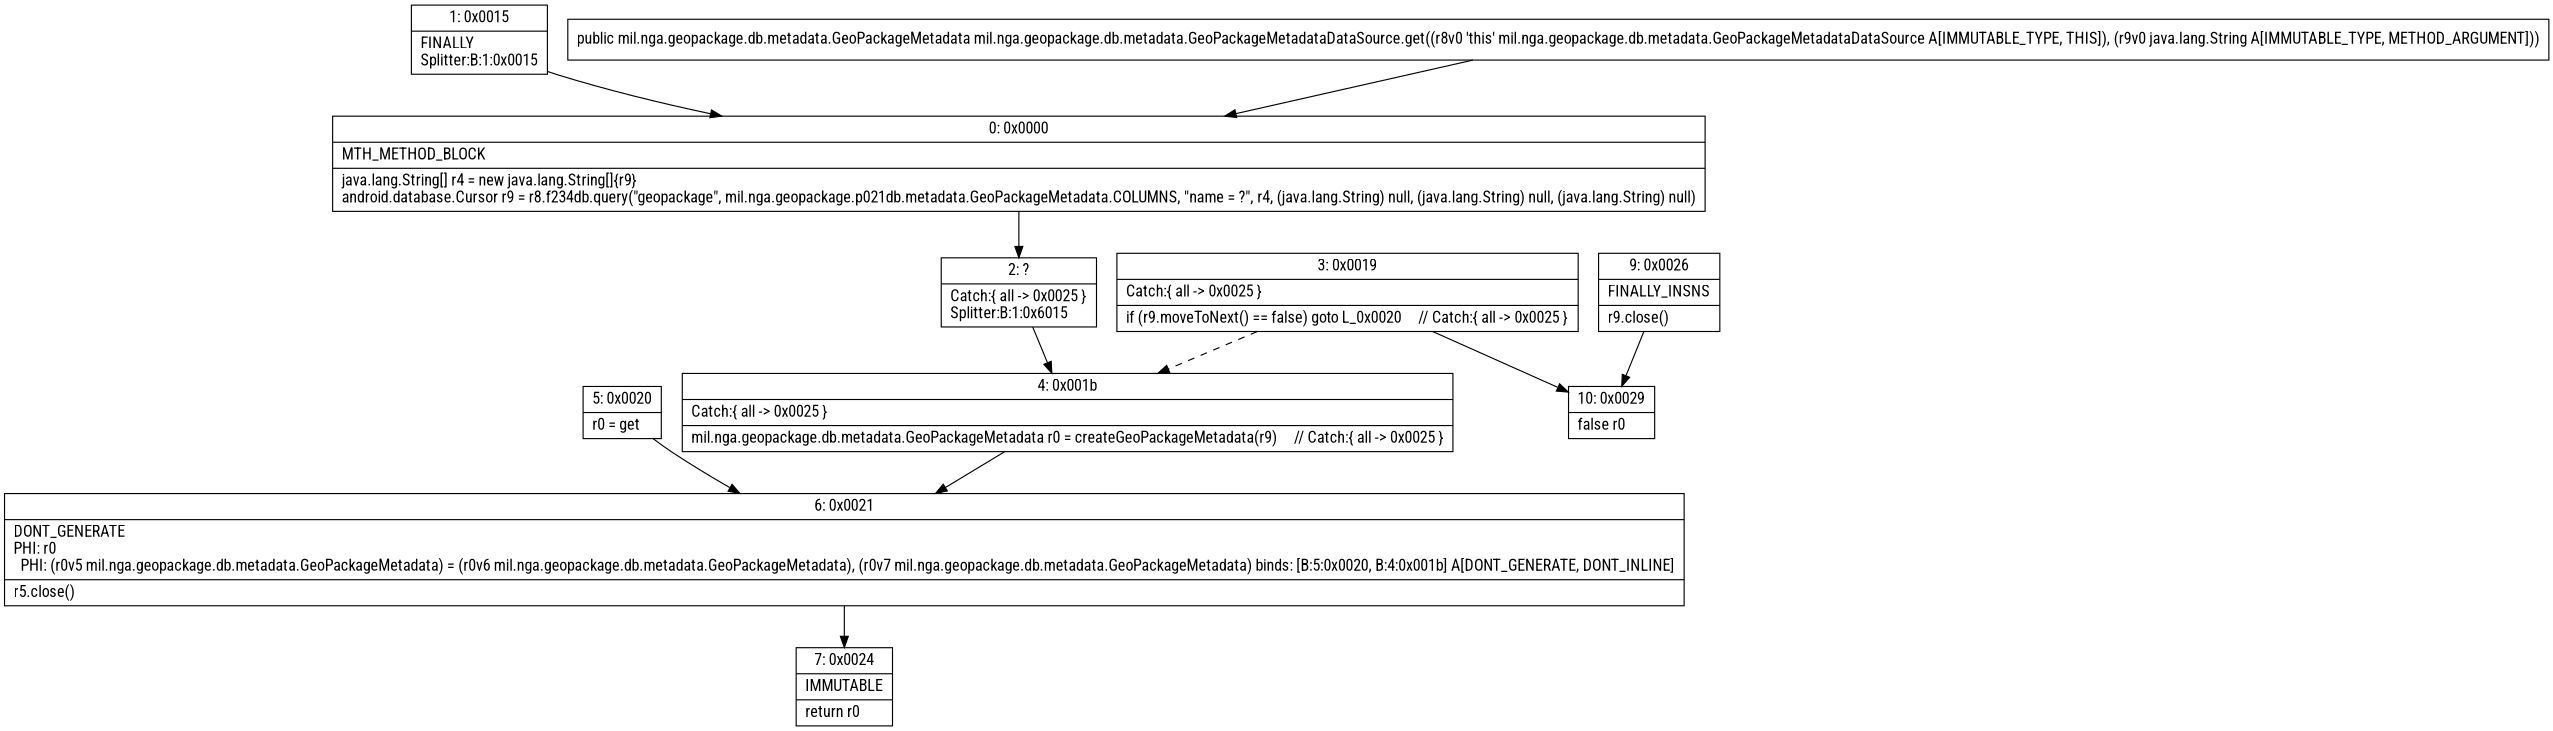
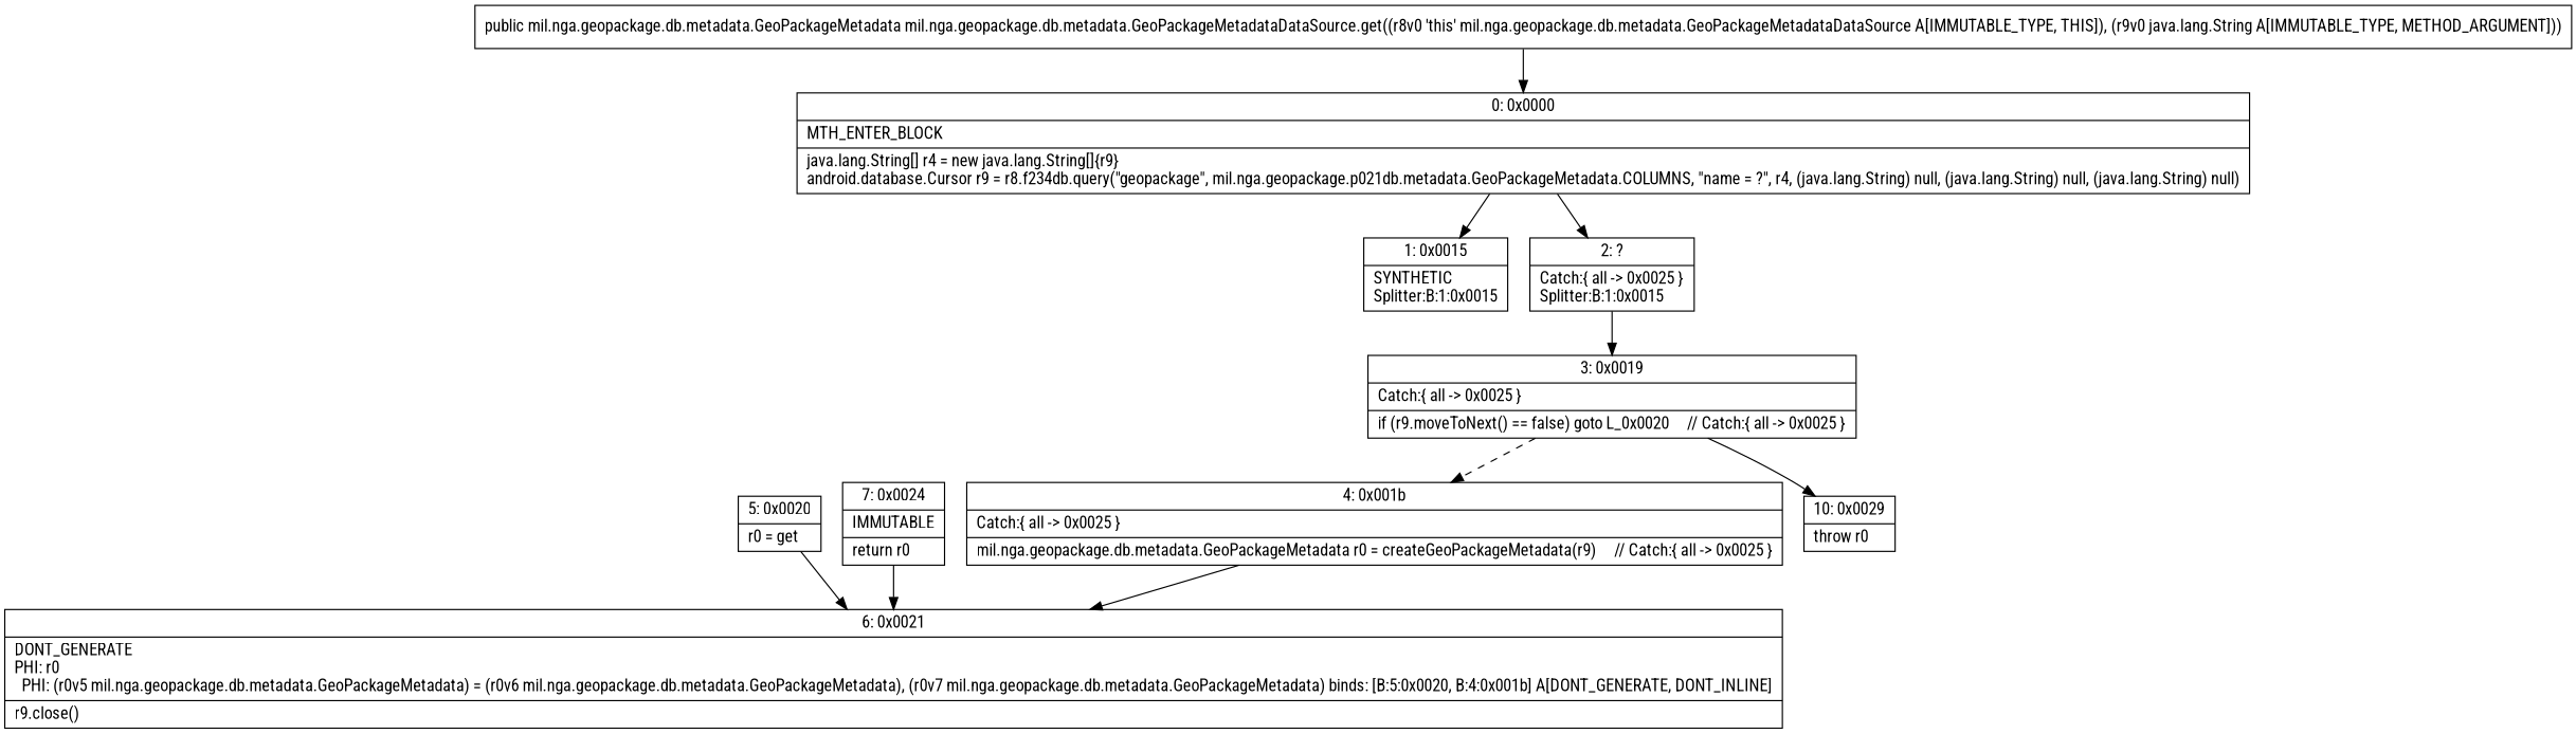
  digraph {
    fontname="Roboto Condensed"
    node [fontname="Roboto Condensed" shape=record]
    edge [fontname="Roboto Condensed"]
-   n1 [label="{0\:\ 0x0000|MTH_METHOD_BLOCK\l|java.lang.String[] r4 = new java.lang.String[]\{r9\}\landroid.database.Cursor r9 = r8.f234db.query(\"geopackage\", mil.nga.geopackage.p021db.metadata.GeoPackageMetadata.COLUMNS, \"name = ?\", r4, (java.lang.String) null, (java.lang.String) null, (java.lang.String) null)\l}"]
-   n2 [label="{1\:\ 0x0015|FINALLY\lSplitter:B:1:0x0015\l}"]
-   n3 [label="{2\:\ ?|Catch:\{ all \-\> 0x0025 \}\lSplitter:B:1:0x6015\l}"]
+   n1 [label="{0\:\ 0x0000|MTH_ENTER_BLOCK\l|java.lang.String[] r4 = new java.lang.String[]\{r9\}\landroid.database.Cursor r9 = r8.f234db.query(\"geopackage\", mil.nga.geopackage.p021db.metadata.GeoPackageMetadata.COLUMNS, \"name = ?\", r4, (java.lang.String) null, (java.lang.String) null, (java.lang.String) null)\l}"]
+   n2 [label="{1\:\ 0x0015|SYNTHETIC\lSplitter:B:1:0x0015\l}"]
+   n3 [label="{2\:\ ?|Catch:\{ all \-\> 0x0025 \}\lSplitter:B:1:0x0015\l}"]
    n4 [label="{3\:\ 0x0019|Catch:\{ all \-\> 0x0025 \}\l|if (r9.moveToNext() == false) goto L_0x0020     \/\/ Catch:\{ all \-\> 0x0025 \}\l}"]
    n5 [label="{4\:\ 0x001b|Catch:\{ all \-\> 0x0025 \}\l|mil.nga.geopackage.db.metadata.GeoPackageMetadata r0 = createGeoPackageMetadata(r9)     \/\/ Catch:\{ all \-\> 0x0025 \}\l}"]
-   n6 [label="{10\:\ 0x0029|false r0\l}"]
-   n7 [label="{6\:\ 0x0021|DONT_GENERATE\lPHI: r0 \l  PHI: (r0v5 mil.nga.geopackage.db.metadata.GeoPackageMetadata) = (r0v6 mil.nga.geopackage.db.metadata.GeoPackageMetadata), (r0v7 mil.nga.geopackage.db.metadata.GeoPackageMetadata) binds: [B:5:0x0020, B:4:0x001b] A[DONT_GENERATE, DONT_INLINE]\l|r5.close()\l}"]
+   n6 [label="{10\:\ 0x0029|throw r0\l}"]
+   n7 [label="{6\:\ 0x0021|DONT_GENERATE\lPHI: r0 \l  PHI: (r0v5 mil.nga.geopackage.db.metadata.GeoPackageMetadata) = (r0v6 mil.nga.geopackage.db.metadata.GeoPackageMetadata), (r0v7 mil.nga.geopackage.db.metadata.GeoPackageMetadata) binds: [B:5:0x0020, B:4:0x001b] A[DONT_GENERATE, DONT_INLINE]\l|r9.close()\l}"]
    n8 [label="{5\:\ 0x0020|r0 = get\l}"]
    n9 [label="{7\:\ 0x0024|IMMUTABLE\l|return r0\l}"]
-   n10 [label="{9\:\ 0x0026|FINALLY_INSNS\l|r9.close()\l}"]
    n11 [label="{public mil.nga.geopackage.db.metadata.GeoPackageMetadata mil.nga.geopackage.db.metadata.GeoPackageMetadataDataSource.get((r8v0 'this' mil.nga.geopackage.db.metadata.GeoPackageMetadataDataSource A[IMMUTABLE_TYPE, THIS]), (r9v0 java.lang.String A[IMMUTABLE_TYPE, METHOD_ARGUMENT])) }"]
-   n2 -> n1
+   n1 -> n2
    n1 -> n3
-   n3 -> n5
+   n3 -> n4
    n4 -> n5 [style=dashed]
    n4 -> n6
    n5 -> n7
-   n7 -> n9
+   n9 -> n7
    n8 -> n7
-   n10 -> n6
    n11 -> n1
  }
